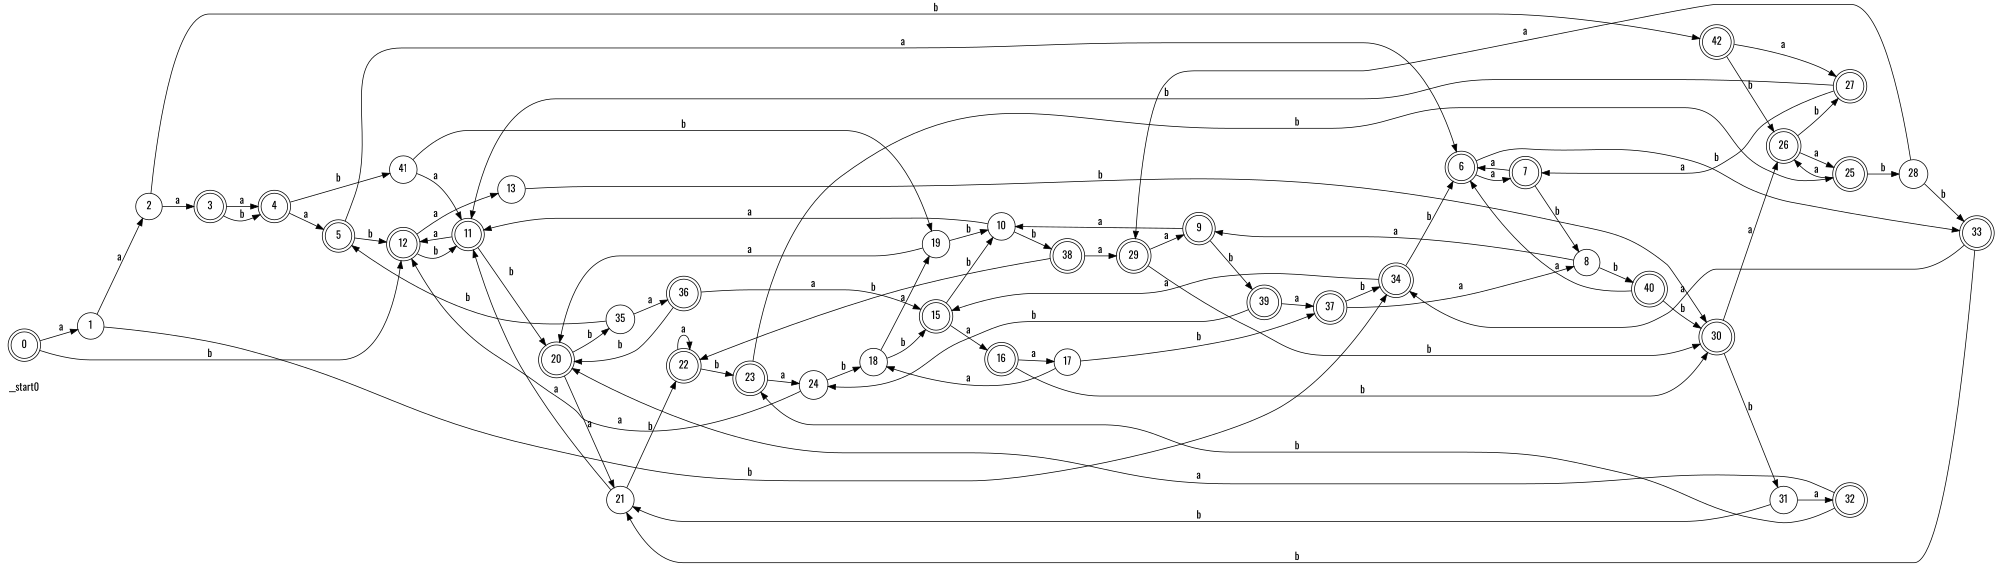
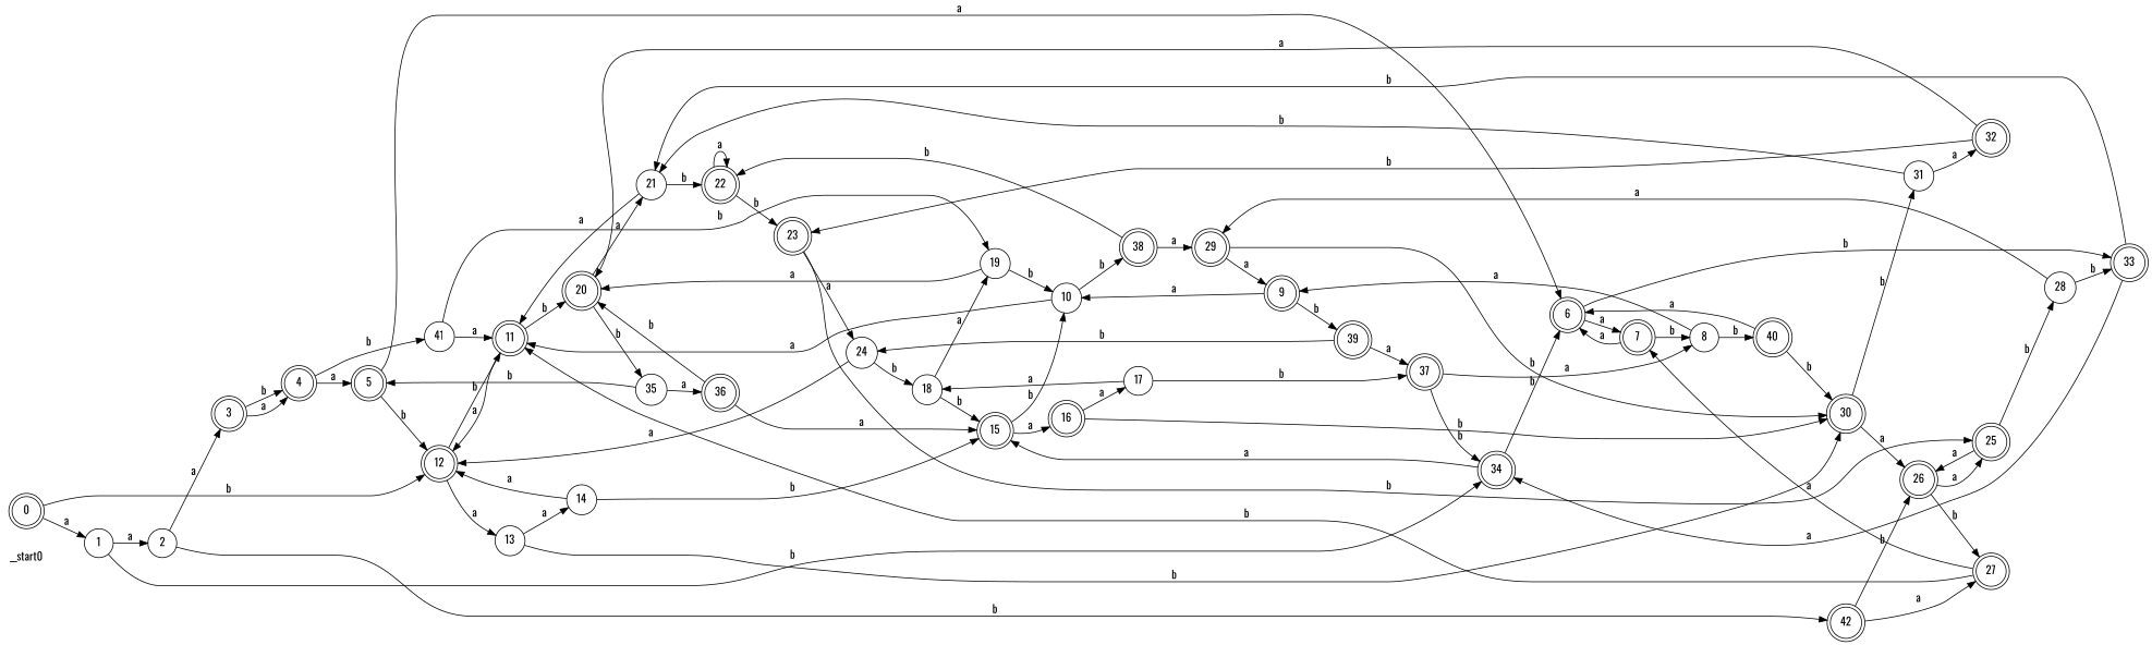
  digraph {
    fontname=Oswald
    rankdir=LR
    node [fontname=Oswald shape=doublecircle color=black fillcolor=white style="rounded,filled"]
    edge [fontname=Oswald]
    __start0 [shape=none color="" fillcolor="" style=""]
    n2 [label=0]
    n3 [label=1 shape=circle style=filled]
    n4 [label=12]
    n5 [label=2 shape=circle style=filled]
    n6 [label=34]
    n7 [label=11]
    n8 [label=13 shape=circle style=filled]
    n9 [label=3]
    n10 [label=42]
    n11 [label=6]
    n12 [label=15 style=filled]
    n13 [label=4 style=filled]
    n14 [label=26]
    n15 [label=27]
    n16 [label=5]
    n17 [label=41 shape=circle style=filled]
    n18 [label=19 shape=circle style=filled]
    n19 [label=7]
    n20 [label=33]
    n21 [label=8 shape=circle style=filled]
    n22 [label=21 shape=circle style=filled]
    n23 [label=9]
    n24 [label=40]
    n25 [label=10 shape=circle style=filled]
    n26 [label=39]
    n27 [label=30]
    n28 [label=38]
    n29 [label=37]
    n30 [label=24 shape=circle style=filled]
    n31 [label=20]
    n32 [label=22]
    n33 [label=29]
    n34 [label=35 shape=circle style=filled]
+   n35 [label=14 shape=circle style=filled]
    n36 [label=31 shape=circle style=filled]
    n37 [label=16]
    n38 [label=17 shape=circle style=filled]
    n39 [label=18 shape=circle style=filled]
    n40 [label=36]
    n41 [label=23]
    n42 [label=25]
    n43 [label=28 shape=circle style=filled]
    n44 [label=32]
    n2 -> n3 [label=a]
    n2 -> n4 [label=b]
    n3 -> n5 [label=a]
    n3 -> n6 [label=b]
    n4 -> n7 [label=b]
    n4 -> n8 [label=a]
    n5 -> n9 [label=a]
    n5 -> n10 [label=b]
    n6 -> n11 [label=b]
    n6 -> n12 [label=a]
    n7 -> n4 [label=a]
    n7 -> n31 [label=b]
    n8 -> n27 [label=b]
+   n8 -> n35 [label=a]
    n9 -> n13 [label=a]
    n9 -> n13 [label=b]
    n10 -> n14 [label=b]
    n10 -> n15 [label=a]
    n11 -> n19 [label=a]
    n11 -> n20 [label=b]
    n12 -> n25 [label=b]
    n12 -> n37 [label=a]
    n13 -> n16 [label=a]
    n13 -> n17 [label=b]
    n14 -> n15 [label=b]
    n14 -> n42 [label=a]
    n15 -> n7 [label=b]
    n15 -> n19 [label=a]
    n16 -> n4 [label=b]
    n16 -> n11 [label=a]
    n17 -> n7 [label=a]
    n17 -> n18 [label=b]
    n18 -> n25 [label=b]
    n18 -> n31 [label=a]
    n19 -> n11 [label=a]
    n19 -> n21 [label=b]
    n20 -> n6 [label=a]
    n20 -> n22 [label=b]
    n21 -> n23 [label=a]
    n21 -> n24 [label=b]
    n22 -> n7 [label=a]
    n22 -> n32 [label=b]
    n23 -> n25 [label=a]
    n23 -> n26 [label=b]
    n24 -> n11 [label=a]
    n24 -> n27 [label=b]
    n25 -> n7 [label=a]
    n25 -> n28 [label=b]
    n26 -> n29 [label=a]
    n26 -> n30 [label=b]
    n27 -> n14 [label=a]
    n27 -> n36 [label=b]
    n28 -> n32 [label=b]
    n28 -> n33 [label=a]
    n29 -> n6 [label=b]
    n29 -> n21 [label=a]
    n30 -> n4 [label=a]
    n30 -> n39 [label=b]
    n31 -> n22 [label=a]
    n31 -> n34 [label=b]
    n32 -> n32 [label=a]
    n32 -> n41 [label=b]
    n33 -> n23 [label=a]
    n33 -> n27 [label=b]
    n34 -> n16 [label=b]
    n34 -> n40 [label=a]
+   n35 -> n4 [label=a]
+   n35 -> n12 [label=b]
    n36 -> n22 [label=b]
    n36 -> n44 [label=a]
    n37 -> n27 [label=b]
    n37 -> n38 [label=a]
    n38 -> n29 [label=b]
    n38 -> n39 [label=a]
    n39 -> n12 [label=b]
    n39 -> n18 [label=a]
    n40 -> n12 [label=a]
    n40 -> n31 [label=b]
    n41 -> n30 [label=a]
    n41 -> n42 [label=b]
    n42 -> n14 [label=a]
    n42 -> n43 [label=b]
    n43 -> n20 [label=b]
    n43 -> n33 [label=a]
    n44 -> n31 [label=a]
    n44 -> n41 [label=b]
  }
